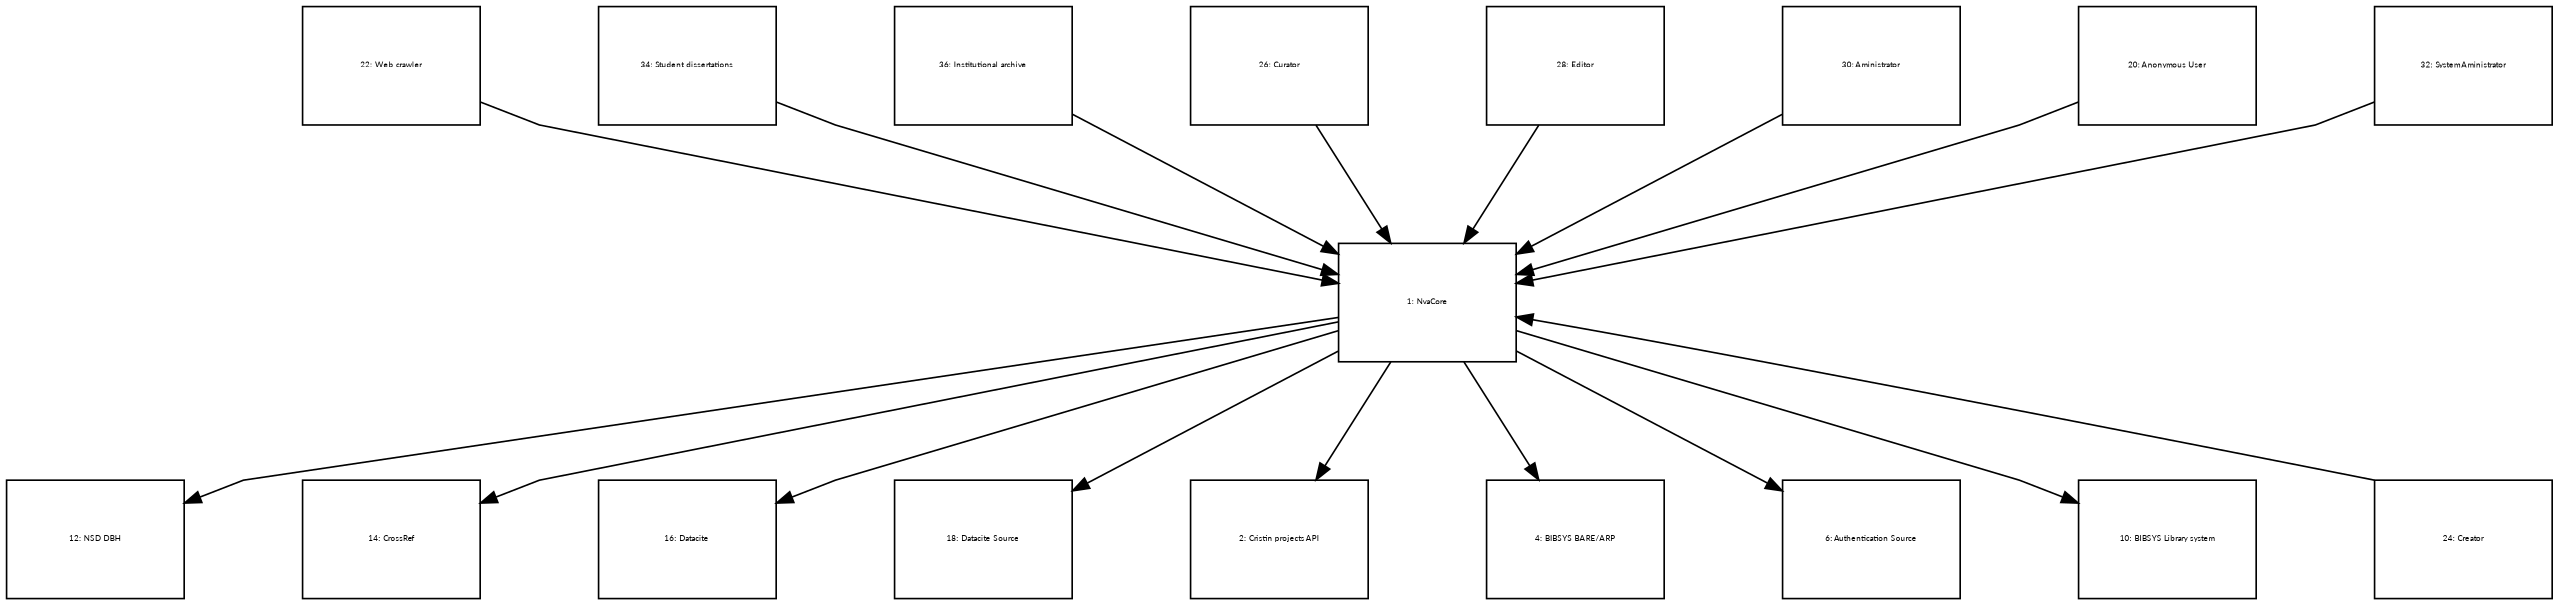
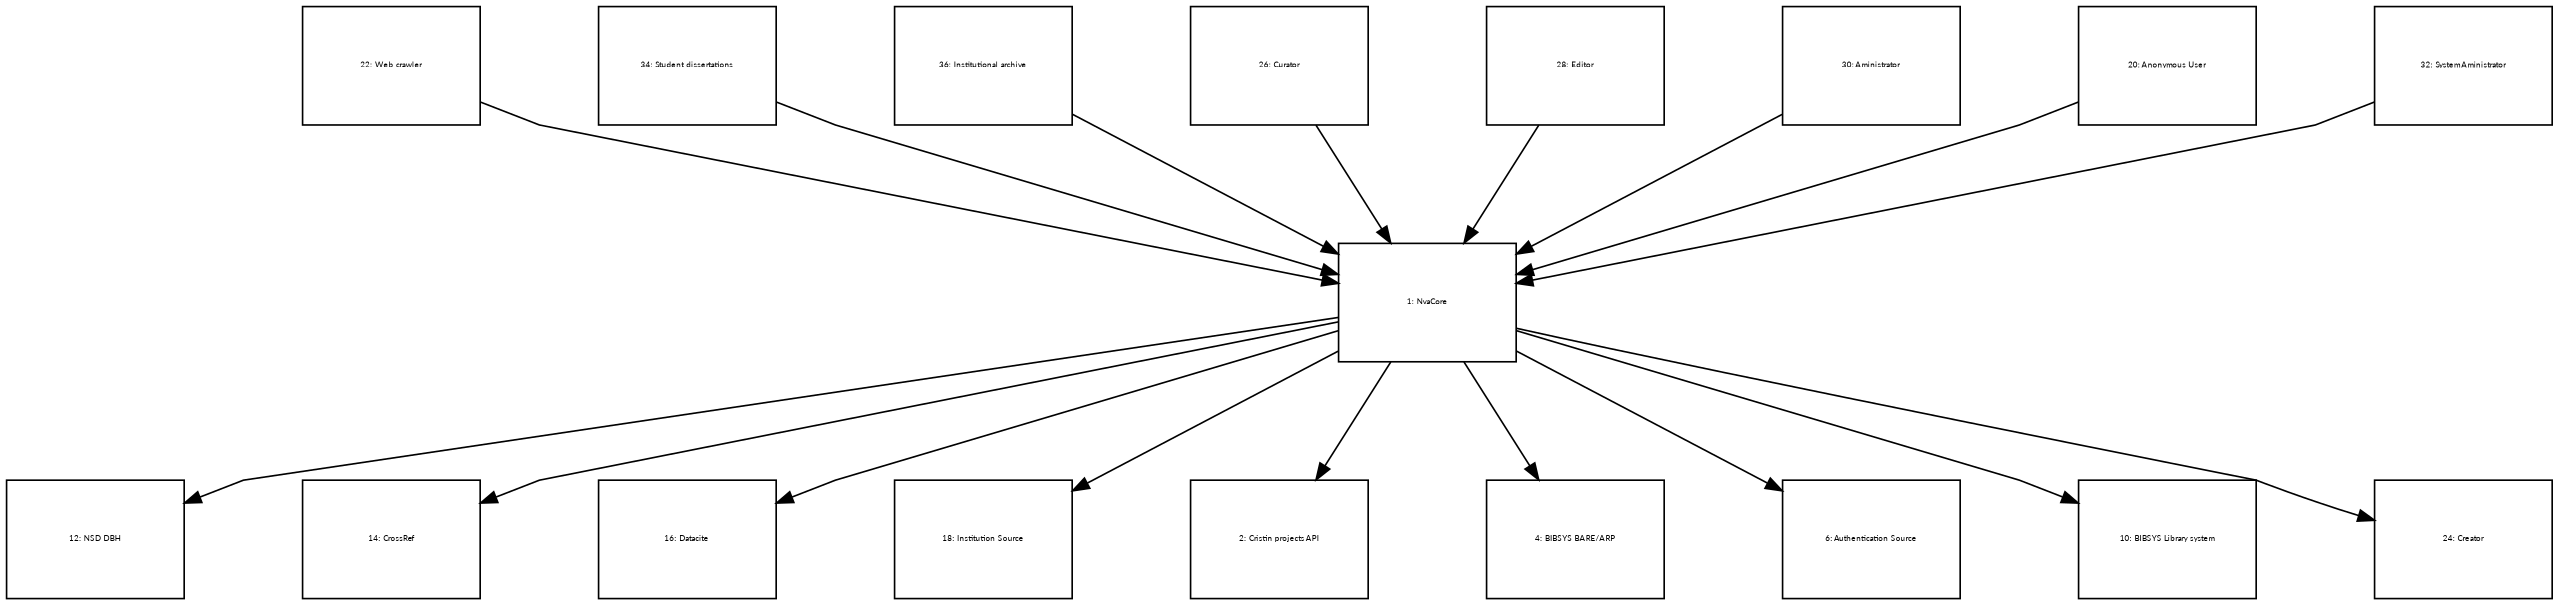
  digraph {
    fontname=Lato
    fontsize=5
    nodesep=1.0
    rankdir=TB
    ranksep=1.0
    splines=polyline
    node [fixedsize=true fontname=Lato fontsize=5 shape=box]
    edge [fontname=Lato]
    n1 [height=1.000000 label="22: Web crawler" width=1.500000]
    n2 [height=1.000000 label="1: NvaCore" width=1.500000]
    n3 [height=1.000000 label="12: NSD DBH" width=1.500000]
    n4 [height=1.000000 label="14: CrossRef" width=1.500000]
    n5 [height=1.000000 label="16: Datacite" width=1.500000]
-   n6 [height=1.000000 label="18: Datacite Source" width=1.500000]
+   n6 [height=1.000000 label="18: Institution Source" width=1.500000]
    n7 [height=1.000000 label="2: Cristin projects API" width=1.500000]
    n8 [height=1.000000 label="4: BIBSYS BARE/ARP" width=1.500000]
    n9 [height=1.000000 label="6: Authentication Source" width=1.500000]
    n10 [height=1.000000 label="10: BIBSYS Library system" width=1.500000]
    n11 [height=1.000000 label="34: Student dissertations" width=1.500000]
    n12 [height=1.000000 label="24: Creator" width=1.500000]
    n13 [height=1.000000 label="36: Institutional archive" width=1.500000]
    n14 [height=1.000000 label="26: Curator" width=1.500000]
    n15 [height=1.000000 label="28: Editor" width=1.500000]
    n16 [height=1.000000 label="30: Aministrator" width=1.500000]
    n17 [height=1.000000 label="20: Anonymous User" width=1.500000]
    n18 [height=1.000000 label="32: System Aministrator" width=1.500000]
    subgraph cluster_1 {
    }
    n1 -> n2
    n2 -> n3
    n2 -> n4
    n2 -> n5
    n2 -> n6
    n2 -> n7
    n2 -> n8
    n2 -> n9
    n2 -> n10
    n11 -> n2
-   n12 -> n2
+   n2 -> n12
    n13 -> n2
    n14 -> n2
    n15 -> n2
    n16 -> n2
    n17 -> n2
    n18 -> n2
  }
